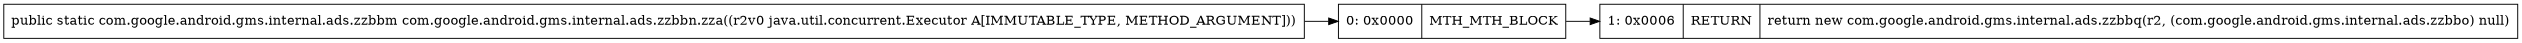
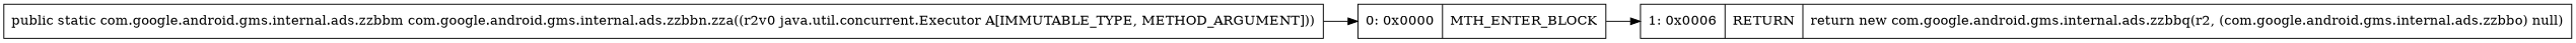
  digraph {
    rankdir=LR
    node [shape=record]
-   n1 [label="{0\:\ 0x0000|MTH_MTH_BLOCK\l}"]
+   n1 [label="{0\:\ 0x0000|MTH_ENTER_BLOCK\l}"]
    n2 [label="{1\:\ 0x0006|RETURN\l|return new com.google.android.gms.internal.ads.zzbbq(r2, (com.google.android.gms.internal.ads.zzbbo) null)\l}"]
    n3 [label="{public static com.google.android.gms.internal.ads.zzbbm com.google.android.gms.internal.ads.zzbbn.zza((r2v0 java.util.concurrent.Executor A[IMMUTABLE_TYPE, METHOD_ARGUMENT])) }"]
    n1 -> n2
    n3 -> n1
  }
